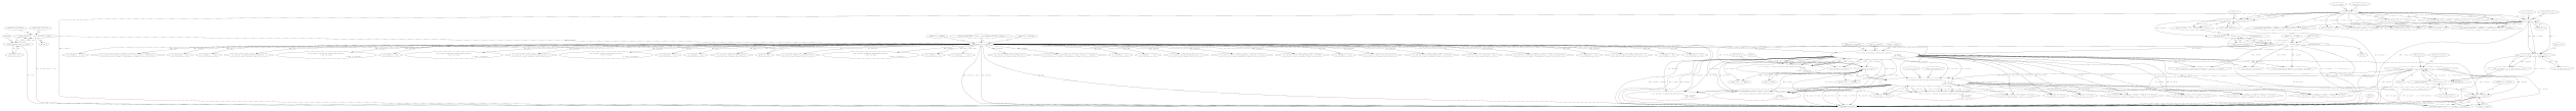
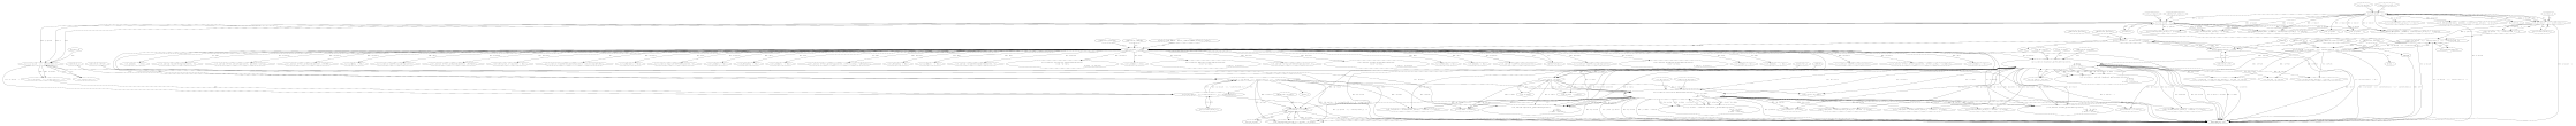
  digraph {
    fontname="Liberation Mono"
    node [fontname="Liberation Mono"]
    edge [fontname="Liberation Mono"]
    n1 [label="(Call,voffset + p->vsize)"]
    n2 [label="(Call,sizeof(effect_param_t) + voffset + p->vsize)"]
    n3 [label="(Call,p->vsize)"]
    n4 [label="(MethodReturn,int)"]
    n5 [label="(Call,voffset = ((p->psize - 1) / sizeof(int32_t) + 1) * sizeof(int32_t))"]
    n6 [label="(Call,((p->psize - 1) / sizeof(int32_t) + 1) * sizeof(int32_t))"]
    n7 [label="(Call,android::Virtualizer_getParameter(pContext,\n                                                               (void *)p->data,\n                                                               &p->vsize,\n                                                               p->data + voffset))"]
    n8 [label="(Call,*replySize = sizeof(effect_param_t) + voffset + p->vsize)"]
    n9 [label="(Call,p->data + voffset)"]
    n10 [label="(Block,)"]
    n11 [label="(Call,sizeof(int32_t))"]
    n12 [label="(Call,voffset + p->vsize)"]
    n13 [label="(Call,*replySize = sizeof(effect_param_t) + voffset + p->vsize)"]
    n14 [label="(Call,p->status = android::Virtualizer_getParameter(pContext,\n                                                               (void *)p->data,\n                                                               &p->vsize,\n                                                               p->data + voffset))"]
    n15 [label="(Call,*replySize = sizeof(effect_param_t) + voffset + p->vsize)"]
    n16 [label="(Call,android::Volume_getParameter(pContext,\n                                                          (void *)p->data,\n                                                          &p->vsize,\n                                                          p->data + voffset))"]
    n17 [label="(Call,android::Equalizer_getParameter(pContext,\n                                                             p->data,\n                                                             &p->vsize,\n                                                             p->data + voffset))"]
    n18 [label="(Call,sizeof(effect_param_t) + voffset + p->vsize)"]
    n19 [label="(Call,voffset + p->vsize)"]
    n20 [label="(Call,sizeof(effect_param_t) + voffset + p->vsize)"]
    n21 [label="(Call,(p->psize - 1) / sizeof(int32_t))"]
    n22 [label="(Call,sizeof(int32_t))"]
    n23 [label="(Call,(p->psize - 1) / sizeof(int32_t) + 1)"]
    n24 [label="(Call,p->psize - 1)"]
    n25 [label="(Call,memcpy(pReplyData, pCmdData, sizeof(effect_param_t) + p->psize))"]
    n26 [label="(Call,p->psize - 1)"]
    n27 [label="(Call,sizeof(effect_param_t) + p->psize)"]
    n28 [label="(Call,sizeof(effect_param_t) + p->psize)"]
    n29 [label="(Call,p->psize - 1)"]
    n30 [label="(Call,memcpy(pReplyData, pCmdData, sizeof(effect_param_t) + p->psize))"]
    n31 [label="(Literal,1)"]
    n32 [label="(Call,p->psize - 1)"]
    n33 [label="(Call,(p->psize - 1) / sizeof(int32_t))"]
    n34 [label="(Call,sizeof(effect_param_t) + p->psize)"]
    n35 [label="(Call,memcpy(pReplyData, pCmdData, sizeof(effect_param_t) + p->psize))"]
    n36 [label="(Literal,1)"]
    n37 [label="(Call,((p->psize - 1) / sizeof(int32_t) + 1) * sizeof(int32_t))"]
    n38 [label="(Call,(p->psize - 1) / sizeof(int32_t) + 1)"]
    n39 [label="(Call,sizeof(int32_t))"]
    n40 [label="(Call,pContext == NULL)"]
    n41 [label="(Call,android::BassBoost_getParameter(pContext,\n                                                             p->data,\n                                                             &p->vsize,\n                                                             p->data + voffset))"]
    n42 [label="(Call,android::LvmEffect_enable(pContext))"]
    n43 [label="(Call,android::Effect_setConfig(pContext, (effect_config_t *) pCmdData))"]
    n44 [label="(Call,pCmdData == NULL)"]
    n45 [label="(Call,pCmdData   == NULL)"]
    n46 [label="(Call,android::BassSetStrength(pContext, 0))"]
    n47 [label="(Call,android::Effect_setConfig(pContext, &pContext->config))"]
    n48 [label="(Call,android::Effect_setEnabled(pContext, LVM_TRUE))"]
    n49 [label="(Call,pCmdData == NULL)"]
    n50 [label="(Call,android::LvmEffect_disable(pContext))"]
    n51 [label="(Call,android::Effect_setEnabled(pContext, LVM_FALSE))"]
    n52 [label="(ControlStructure,if (pContext == NULL))"]
    n53 [label="(Call,android::VolumeSetVolumeLevel(pContext, (int16_t)(maxdB*100)))"]
    n54 [label="(Call,pReplyData == NULL)"]
    n55 [label="(Call,android::EqualizerSetPreset(pContext, 0))"]
    n56 [label="(Call,pCmdData == NULL)"]
    n57 [label="(Call,pReplyData == NULL)"]
    n58 [label="(Call,pCmdData   == NULL)"]
    n59 [label="(Call,android::Effect_getConfig(pContext, (effect_config_t *)pReplyData))"]
    n60 [label="(Call,pReplyData == NULL)"]
    n61 [label="(Call,pCmdData   == NULL)"]
    n62 [label="(Call,android::VolumeSetVolumeLevel(pContext, 0))"]
    n63 [label="(Call,android::Virtualizer_setParameter(pContext,\n (void *)p->data,\n                                                                       p->data + p->psize))"]
    n64 [label="(Call,pCmdData == NULL)"]
    n65 [label="(Call,android::Equalizer_setParameter(pContext,\n (void *)p->data,\n                                                                     p->data + p->psize))"]
    n66 [label="(Call,android::VirtualizerSetStrength(pContext, 0))"]
    n67 [label="(Call,android::Volume_setParameter(pContext,\n (void *)p->data,\n                                                                 p->data + p->psize))"]
    n68 [label="(Call,pReplyData == NULL)"]
    n69 [label="(Call,pCmdData == NULL)"]
    n70 [label="(Call,android::LvmEffect_enable(pContext))"]
    n71 [label="(Identifier,NULL)"]
    n72 [label="(Call,android::LvmEffect_disable(pContext))"]
    n73 [label="(Call,android::BassBoost_setParameter(pContext,\n (void *)p->data,\n                                                                    p->data + p->psize))"]
    n74 [label="(Call,pCmdData == NULL)"]
    n75 [label="(Call,pCmdData    == NULL)"]
    n76 [label="(Call,(void *)p->data)"]
    n77 [label="(Call,p->data + voffset)"]
    n78 [label="(Call,*replySize = sizeof(effect_param_t) + voffset + p->vsize)"]
    n79 [label="(Call,voffset + p->vsize)"]
    n80 [label="(Call,sizeof(effect_param_t) + voffset + p->vsize)"]
    n81 [label="(Call,p->data + voffset)"]
    n82 [label="(Call,p->status = android::BassBoost_getParameter(pContext,\n                                                             p->data,\n                                                             &p->vsize,\n                                                             p->data + voffset))"]
    n83 [label="(Call,(void *)p->data)"]
    n84 [label="(Call,* pContext = (EffectContext *) self)"]
    n85 [label="(Call,(EffectContext *) self)"]
    n86 [label="(Block,)"]
    n87 [label="(Identifier,self)"]
+   n88 [label="(MethodParameterIn,effect_handle_t  self)"]
    1000108
    n90 [label="(Call,p->data)"]
    n91 [label="(Call,voffset = ((p->psize - 1) / sizeof(int32_t) + 1) * sizeof(int32_t))"]
    n92 [label="(Block,)"]
    n93 [label="(Call,sizeof(int32_t))"]
    n94 [label="(Call,p->psize)"]
    n95 [label="(Call,&p->vsize)"]
    n96 [label="(Literal,1)"]
    n97 [label="(Identifier,voffset)"]
    n98 [label="(Call,p->data)"]
    n99 [label="(Literal,1)"]
    n100 [label="(Call,&p->vsize)"]
    n101 [label="(Identifier,cmdCode)"]
    n102 [label="(Identifier,p)"]
    n103 [label="(Identifier,voffset)"]
    n104 [label="(Literal,\"\tLVM_ERROR : Effect_command ERROR pContext == NULL\")"]
    n105 [label="(Identifier,pContext)"]
    n106 [label="(Identifier,pContext)"]
    n107 [label="(Identifier,int32_t)"]
    n108 [label="(Call,p->psize)"]
    n109 [label="(Identifier,pContext)"]
    n110 [label="(Identifier,pContext)"]
    n111 [label="(Identifier,p)"]
    n112 [label="(Identifier,voffset)"]
    n113 [label="(Identifier,int32_t)"]
    n114 [label="(Identifier,p)"]
    n115 [label="(Identifier,pContext)"]
    1000120
    1000490
    n1 -> n2 [label="AST: "]
    n1 -> n3 [label="CFG: "]
    n1 -> n4 [label="DDG: p->vsize"]
    n1 -> n4 [label="DDG: voffset"]
    n2 -> n1 [label="CFG: "]
    n3 -> n1 [label="AST: "]
    n5 -> n1 [label="DDG: voffset"]
    n5 -> n2 [label="DDG: voffset"]
    n5 -> n4 [label="DDG: ((p->psize - 1) / sizeof(int32_t) + 1) * sizeof(int32_t)"]
    n5 -> n6 [label="CFG: "]
    n5 -> n7 [label="DDG: voffset"]
    n5 -> n8 [label="DDG: voffset"]
    n5 -> n9 [label="DDG: voffset"]
    n5 -> n10 [label="AST: "]
    n6 -> n4 [label="DDG: (p->psize - 1) / sizeof(int32_t) + 1"]
    n6 -> n5 [label="AST: "]
    n6 -> n5 [label="DDG: (p->psize - 1) / sizeof(int32_t) + 1"]
    n6 -> n11 [label="CFG: "]
    n7 -> n1 [label="DDG: &p->vsize"]
    n7 -> n2 [label="DDG: &p->vsize"]
    n7 -> n4 [label="DDG: (void *)p->data"]
    n7 -> n4 [label="DDG: &p->vsize"]
    n7 -> n4 [label="DDG: p->data + voffset"]
    n7 -> n4 [label="DDG: pContext"]
    n7 -> n8 [label="DDG: &p->vsize"]
    n7 -> n9 [label="CFG: "]
    n7 -> n12 [label="DDG: &p->vsize"]
    n7 -> n13 [label="DDG: &p->vsize"]
    n7 -> n14 [label="AST: "]
    n7 -> n14 [label="DDG: pContext"]
    n7 -> n14 [label="DDG: (void *)p->data"]
    n7 -> n14 [label="DDG: &p->vsize"]
    n7 -> n14 [label="DDG: p->data + voffset"]
    n7 -> n15 [label="DDG: &p->vsize"]
    n7 -> n16 [label="DDG: pContext"]
    n7 -> n16 [label="DDG: &p->vsize"]
    n7 -> n17 [label="DDG: pContext"]
    n7 -> n17 [label="DDG: &p->vsize"]
    n7 -> n18 [label="DDG: &p->vsize"]
    n7 -> n19 [label="DDG: &p->vsize"]
    n7 -> n20 [label="DDG: &p->vsize"]
    n9 -> n7 [label="AST: "]
    n11 -> n6 [label="AST: "]
    n14 -> n7 [label="CFG: "]
    n21 -> n4 [label="DDG: p->psize - 1"]
    n21 -> n6 [label="DDG: p->psize - 1"]
    n21 -> n22 [label="CFG: "]
    n21 -> n23 [label="AST: "]
    n21 -> n23 [label="DDG: p->psize - 1"]
    n22 -> n21 [label="AST: "]
    n23 -> n6 [label="AST: "]
    n24 -> n4 [label="DDG: p->psize"]
    n24 -> n21 [label="AST: "]
    n24 -> n21 [label="DDG: p->psize"]
    n24 -> n21 [label="DDG: 1"]
    n24 -> n25 [label="DDG: p->psize"]
    n24 -> n26 [label="DDG: p->psize"]
    n24 -> n27 [label="DDG: p->psize"]
    n24 -> n28 [label="DDG: p->psize"]
    n24 -> n29 [label="DDG: p->psize"]
    n24 -> n30 [label="DDG: p->psize"]
    n24 -> n31 [label="CFG: "]
    n31 -> n24 [label="AST: "]
    n32 -> n4 [label="DDG: p->psize"]
    n32 -> n24 [label="DDG: p->psize"]
    n32 -> n25 [label="DDG: p->psize"]
    n32 -> n26 [label="DDG: p->psize"]
    n32 -> n27 [label="DDG: p->psize"]
    n32 -> n28 [label="DDG: p->psize"]
    n32 -> n29 [label="DDG: p->psize"]
    n32 -> n30 [label="DDG: p->psize"]
    n32 -> n33 [label="AST: "]
    n32 -> n33 [label="DDG: p->psize"]
    n32 -> n33 [label="DDG: 1"]
    n32 -> n34 [label="DDG: p->psize"]
    n32 -> n35 [label="DDG: p->psize"]
    n32 -> n36 [label="CFG: "]
    n33 -> n4 [label="DDG: p->psize - 1"]
    n33 -> n37 [label="DDG: p->psize - 1"]
    n33 -> n38 [label="AST: "]
    n33 -> n38 [label="DDG: p->psize - 1"]
    n33 -> n39 [label="CFG: "]
    n36 -> n32 [label="AST: "]
    n37 -> n4 [label="DDG: (p->psize - 1) / sizeof(int32_t) + 1"]
    n37 -> n91 [label="AST: "]
    n37 -> n91 [label="DDG: (p->psize - 1) / sizeof(int32_t) + 1"]
    n37 -> n93 [label="CFG: "]
    n38 -> n37 [label="AST: "]
    n39 -> n33 [label="AST: "]
    n40 -> n4 [label="DDG: pContext == NULL"]
    n40 -> n4 [label="DDG: pContext"]
    n40 -> n4 [label="DDG: NULL"]
    n40 -> n7 [label="DDG: pContext"]
    n40 -> n16 [label="DDG: pContext"]
    n40 -> n17 [label="DDG: pContext"]
    n40 -> n41 [label="DDG: pContext"]
    n40 -> n42 [label="DDG: pContext"]
    n40 -> n43 [label="DDG: pContext"]
    n40 -> n44 [label="DDG: NULL"]
    n40 -> n45 [label="DDG: NULL"]
    n40 -> n46 [label="DDG: pContext"]
    n40 -> n47 [label="DDG: pContext"]
    n40 -> n48 [label="DDG: pContext"]
    n40 -> n49 [label="DDG: NULL"]
    n40 -> n50 [label="DDG: pContext"]
    n40 -> n51 [label="CFG: pContext"]
    n40 -> n52 [label="AST: "]
    n40 -> n53 [label="DDG: pContext"]
    n40 -> n54 [label="DDG: NULL"]
    n40 -> n55 [label="DDG: pContext"]
    n40 -> n56 [label="DDG: NULL"]
    n40 -> n57 [label="DDG: NULL"]
    n40 -> n58 [label="DDG: NULL"]
    n40 -> n59 [label="DDG: pContext"]
    n40 -> n60 [label="DDG: NULL"]
    n40 -> n61 [label="DDG: NULL"]
    n40 -> n62 [label="DDG: pContext"]
    n40 -> n63 [label="DDG: pContext"]
    n40 -> n64 [label="DDG: NULL"]
    n40 -> n65 [label="DDG: pContext"]
    n40 -> n66 [label="DDG: pContext"]
    n40 -> n67 [label="DDG: pContext"]
    n40 -> n68 [label="DDG: NULL"]
    n40 -> n69 [label="DDG: NULL"]
    n40 -> n70 [label="DDG: pContext"]
    n40 -> n71 [label="CFG: "]
    n40 -> n72 [label="DDG: pContext"]
    n40 -> n73 [label="DDG: pContext"]
    n40 -> n74 [label="DDG: NULL"]
    n40 -> n75 [label="DDG: NULL"]
    n41 -> n1 [label="DDG: &p->vsize"]
    n41 -> n2 [label="DDG: &p->vsize"]
    n41 -> n4 [label="DDG: &p->vsize"]
    n41 -> n4 [label="DDG: p->data + voffset"]
    n41 -> n4 [label="DDG: p->data"]
    n41 -> n4 [label="DDG: pContext"]
    n41 -> n7 [label="DDG: pContext"]
    n41 -> n7 [label="DDG: &p->vsize"]
    n41 -> n8 [label="DDG: &p->vsize"]
    n41 -> n12 [label="DDG: &p->vsize"]
    n41 -> n13 [label="DDG: &p->vsize"]
    n41 -> n15 [label="DDG: &p->vsize"]
    n41 -> n16 [label="DDG: pContext"]
    n41 -> n16 [label="DDG: &p->vsize"]
    n41 -> n17 [label="DDG: pContext"]
    n41 -> n17 [label="DDG: p->data"]
    n41 -> n17 [label="DDG: &p->vsize"]
    n41 -> n18 [label="DDG: &p->vsize"]
    n41 -> n19 [label="DDG: &p->vsize"]
    n41 -> n20 [label="DDG: &p->vsize"]
    n41 -> n76 [label="DDG: p->data"]
    n41 -> n77 [label="DDG: p->data"]
    n41 -> n78 [label="DDG: &p->vsize"]
    n41 -> n79 [label="DDG: &p->vsize"]
    n41 -> n80 [label="DDG: &p->vsize"]
    n41 -> n81 [label="CFG: "]
    n41 -> n82 [label="AST: "]
    n41 -> n82 [label="DDG: pContext"]
    n41 -> n82 [label="DDG: p->data"]
    n41 -> n82 [label="DDG: &p->vsize"]
    n41 -> n82 [label="DDG: p->data + voffset"]
    n41 -> n83 [label="DDG: p->data"]
    n71 -> n40 [label="AST: "]
    n76 -> n7 [label="AST: "]
    n76 -> n7 [label="DDG: p->data"]
    n76 -> n9 [label="DDG: p->data"]
    n76 -> n17 [label="DDG: p->data"]
    n76 -> n77 [label="DDG: p->data"]
    n76 -> n83 [label="DDG: p->data"]
    n76 -> n90 [label="CFG: "]
    n81 -> n41 [label="AST: "]
    n82 -> n41 [label="CFG: "]
    n84 -> n4 [label="DDG: (EffectContext *) self"]
    n84 -> n40 [label="DDG: pContext"]
    n84 -> n85 [label="CFG: "]
    n84 -> n86 [label="AST: "]
    n85 -> n4 [label="DDG: self"]
    n85 -> n84 [label="AST: "]
    n85 -> n84 [label="DDG: self"]
    n85 -> n87 [label="CFG: "]
    n87 -> n85 [label="AST: "]
+   n88 -> n85 [label="DDG: self"]
+   n88 -> 1000108 [label="AST: "]
    1000108 -> n4 [label="DDG: self"]
    n90 -> n76 [label="AST: "]
    n91 -> n4 [label="DDG: ((p->psize - 1) / sizeof(int32_t) + 1) * sizeof(int32_t)"]
    n91 -> n37 [label="CFG: "]
    n91 -> n41 [label="DDG: voffset"]
    n91 -> n78 [label="DDG: voffset"]
    n91 -> n79 [label="DDG: voffset"]
    n91 -> n80 [label="DDG: voffset"]
    n91 -> n81 [label="DDG: voffset"]
    n91 -> n92 [label="AST: "]
    n93 -> n37 [label="AST: "]
    n94 -> n32 [label="AST: "]
    n95 -> n41 [label="AST: "]
    n96 -> n21 [label="CFG: "]
    n97 -> n1 [label="AST: "]
    n98 -> n41 [label="AST: "]
    n99 -> n33 [label="CFG: "]
    n100 -> n7 [label="AST: "]
    n101 -> n40 [label="CFG: "]
    n102 -> n5 [label="CFG: "]
    n103 -> n91 [label="AST: "]
    n104 -> n40 [label="CFG: "]
    n105 -> n41 [label="AST: "]
    n106 -> n84 [label="AST: "]
    n107 -> n32 [label="CFG: "]
    n108 -> n24 [label="AST: "]
    n109 -> n84 [label="CFG: "]
    n110 -> n40 [label="AST: "]
    n111 -> n91 [label="CFG: "]
    n112 -> n5 [label="AST: "]
    n113 -> n24 [label="CFG: "]
    n114 -> n76 [label="CFG: "]
    n115 -> n7 [label="AST: "]
    1000120 -> n85 [label="AST: "]
    1000490 -> n76 [label="AST: "]
  }
